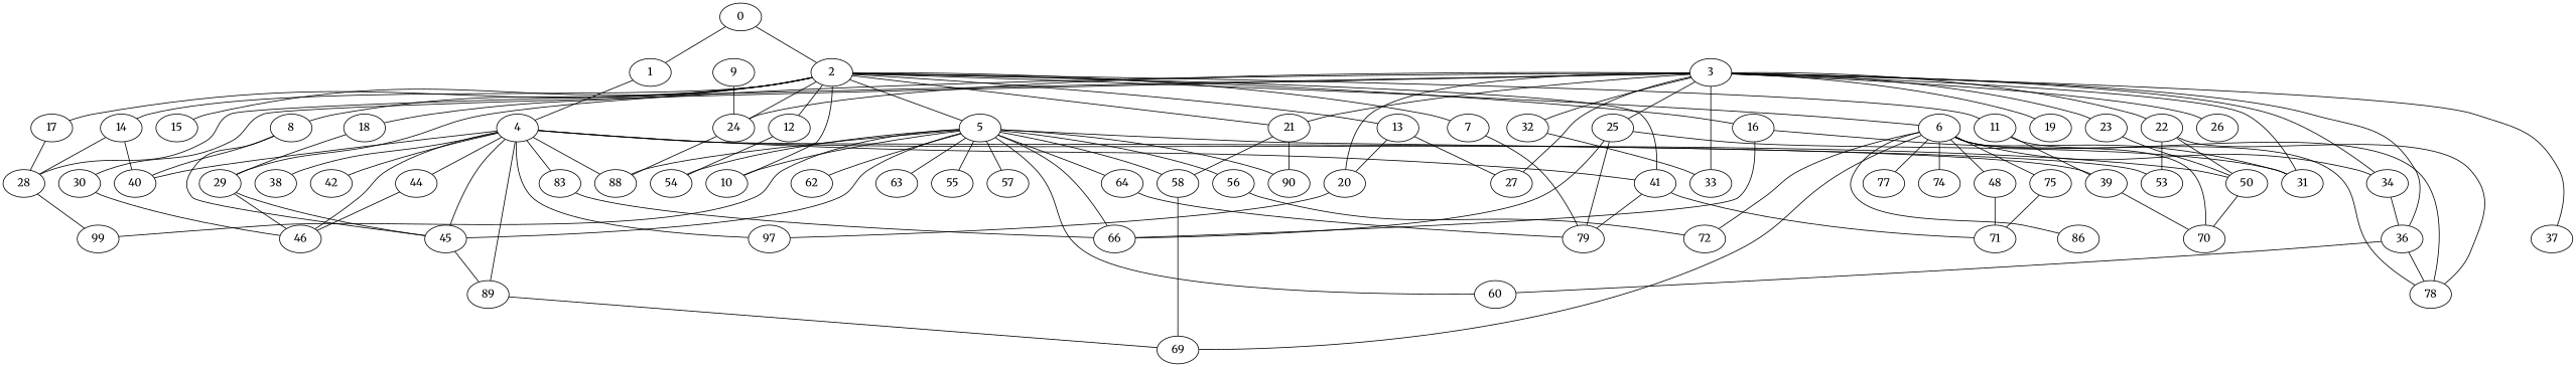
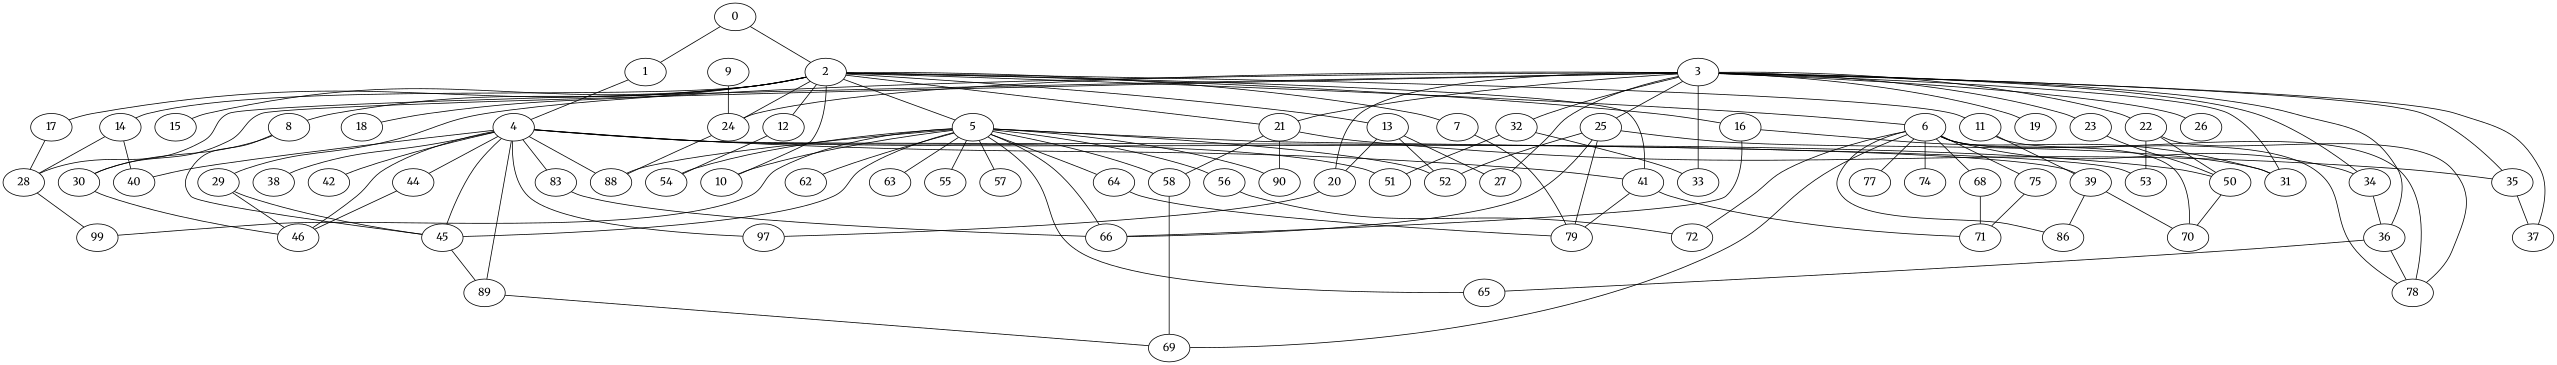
  graph {
    fontname=Merriweather
    node [fontname=Merriweather]
    edge [fontname=Merriweather]
    0
    1
    2
    4
    5
    6
    7
    8
    10
    11
    12
    13
    14
    15
    16
    17
    18
    41
    21
    24
    3
    32
    34
+   35
    36
    37
    33
    19
    20
    22
    23
    25
    26
    27
    28
    29
    30
    31
    38
    39
    40
    42
    n43 [label=83]
    44
    45
    46
    n47 [label=97]
    n48 [label=88]
    n49 [label=89]
    50
+   51
    64
-   65 [label=60]
+   65
    66
+   52
    53
    54
    55
    56
    57
    58
    n62 [label=99]
    n63 [label=90]
    62
    63
-   68 [label=48]
+   68
    69
    70
    72
    74
    75
    n72 [label=86]
    77
    78
    79
    9
    71
    0 -- 1
    0 -- 2
    1 -- 4
    2 -- 5
    2 -- 6
    2 -- 7
    2 -- 8
    2 -- 10
    2 -- 11
    2 -- 12
    2 -- 13
    2 -- 14
    2 -- 15
    2 -- 16
    2 -- 17
    2 -- 18
    2 -- 41
    2 -- 21
    2 -- 24
    4 -- 41
    4 -- 38
    4 -- 39
    4 -- 40
    4 -- 42
    4 -- n43
    4 -- 44
    4 -- 45
    4 -- 46
    4 -- n47
    4 -- n48
    4 -- n49
    4 -- 50
+   4 -- 51
    5 -- 10
    5 -- 45
    5 -- n48
    5 -- 64
    5 -- 65
    5 -- 66
+   5 -- 52
    5 -- 53
    5 -- 54
    5 -- 55
    5 -- 56
    5 -- 57
    5 -- 58
    5 -- n62
    5 -- n63
    5 -- 62
    5 -- 63
    6 -- 34
    6 -- 68
    6 -- 69
    6 -- 70
    6 -- 72
    6 -- 74
    6 -- 75
    6 -- n72
    6 -- 77
    6 -- 78
    7 -- 79
-   8 -- 40
+   8 -- 30
    8 -- 45
    11 -- 39
    11 -- 78
    12 -- 54
    13 -- 20
    13 -- 27
+   13 -- 52
    14 -- 28
    14 -- 40
    16 -- 31
    16 -- 66
    17 -- 28
-   18 -- 29
    41 -- 79
    41 -- 71
+   21 -- 35
    21 -- 58
    21 -- n63
    24 -- n48
    3 -- 21
    3 -- 24
    3 -- 32
    3 -- 34
+   3 -- 35
    3 -- 36
    3 -- 37
    3 -- 33
    3 -- 19
    3 -- 20
    3 -- 22
    3 -- 23
    3 -- 25
    3 -- 26
    3 -- 27
    3 -- 28
    3 -- 29
    3 -- 30
    3 -- 31
    32 -- 33
+   32 -- 51
    34 -- 36
+   35 -- 37
    36 -- 65
    36 -- 78
    20 -- n47
    22 -- 50
    22 -- 53
    22 -- 78
    23 -- 50
    25 -- 31
    25 -- 66
+   25 -- 52
    25 -- 79
    28 -- n62
    29 -- 45
    29 -- 46
    30 -- 46
    39 -- 70
+   39 -- n72
    n43 -- 66
    44 -- 46
    45 -- n49
    n49 -- 69
    50 -- 70
    64 -- 79
    56 -- 72
    58 -- 69
    68 -- 71
    75 -- 71
    9 -- 24
  }
